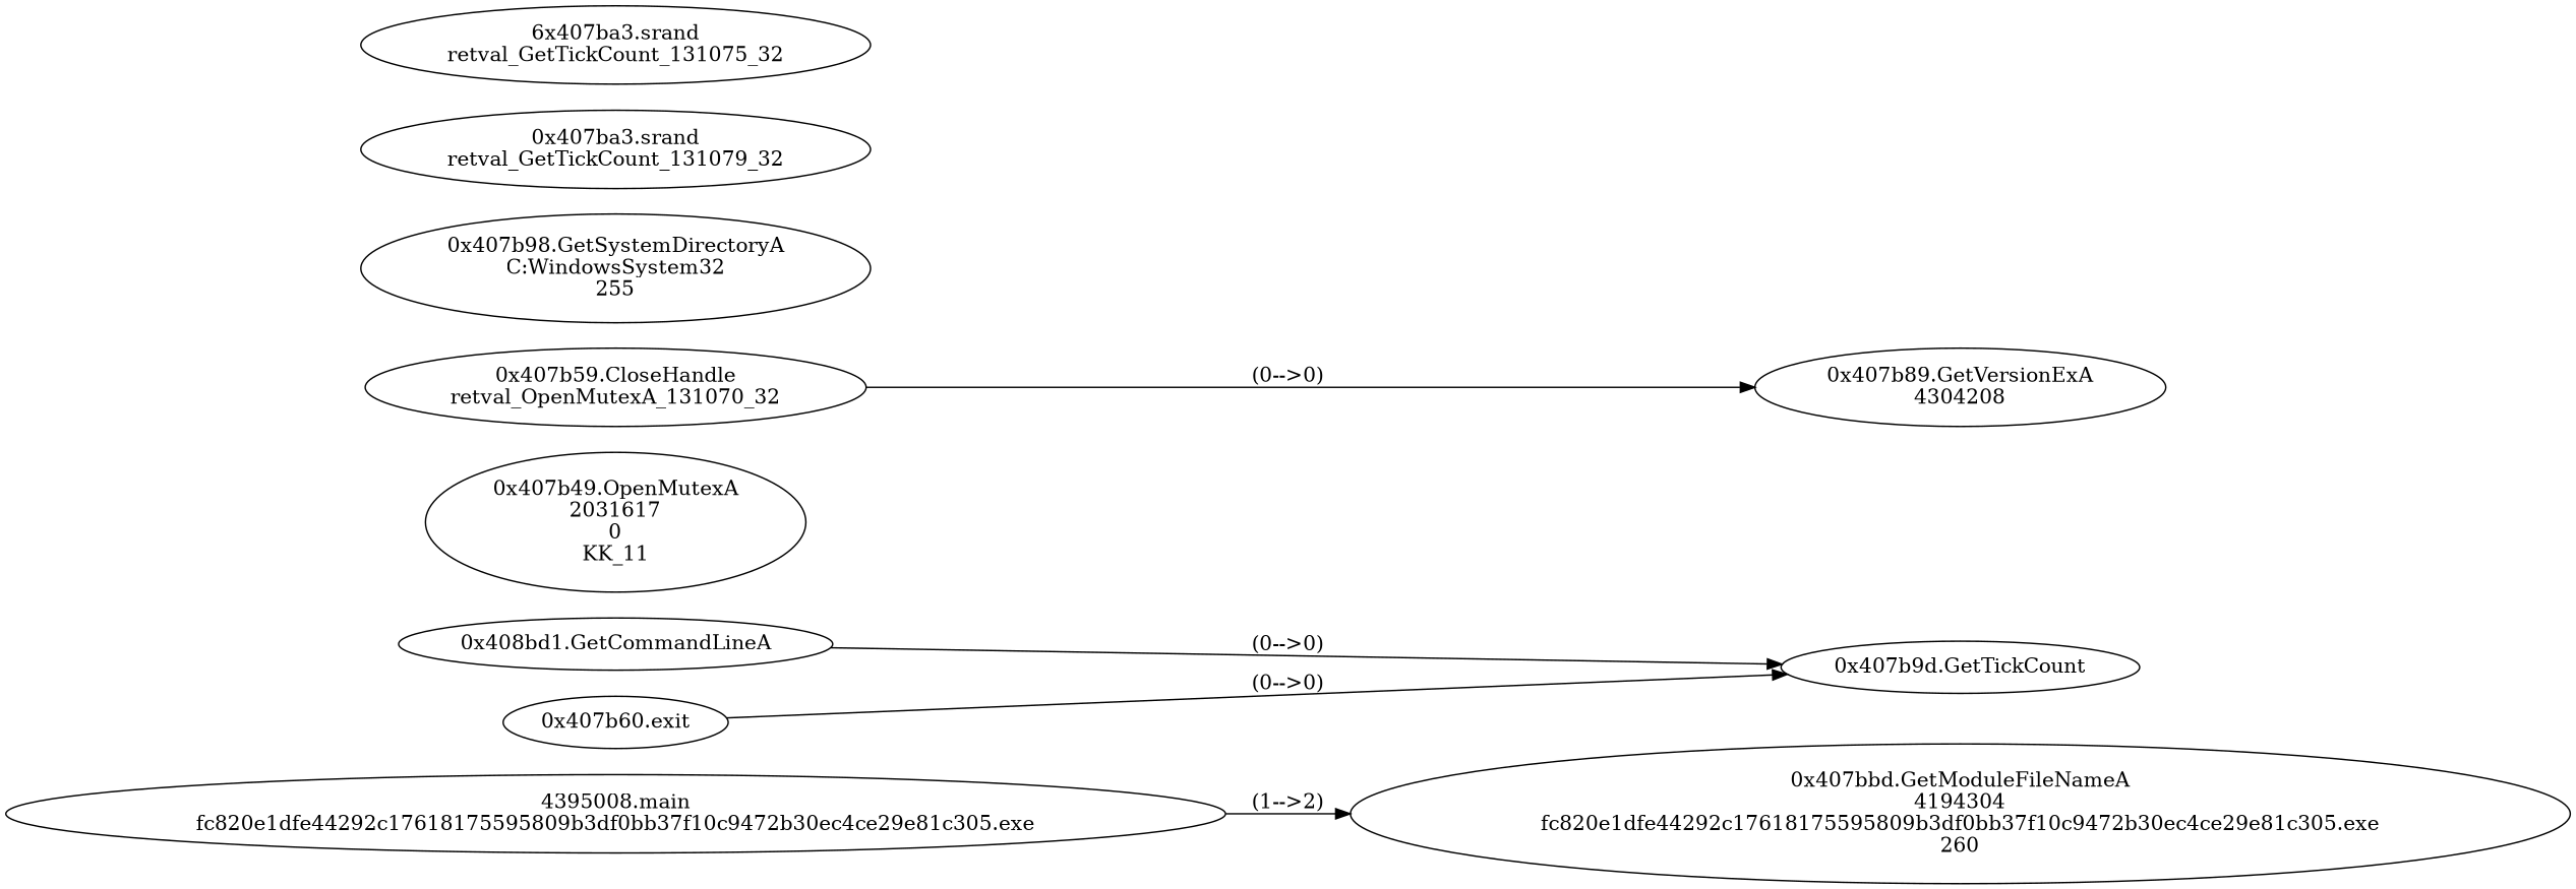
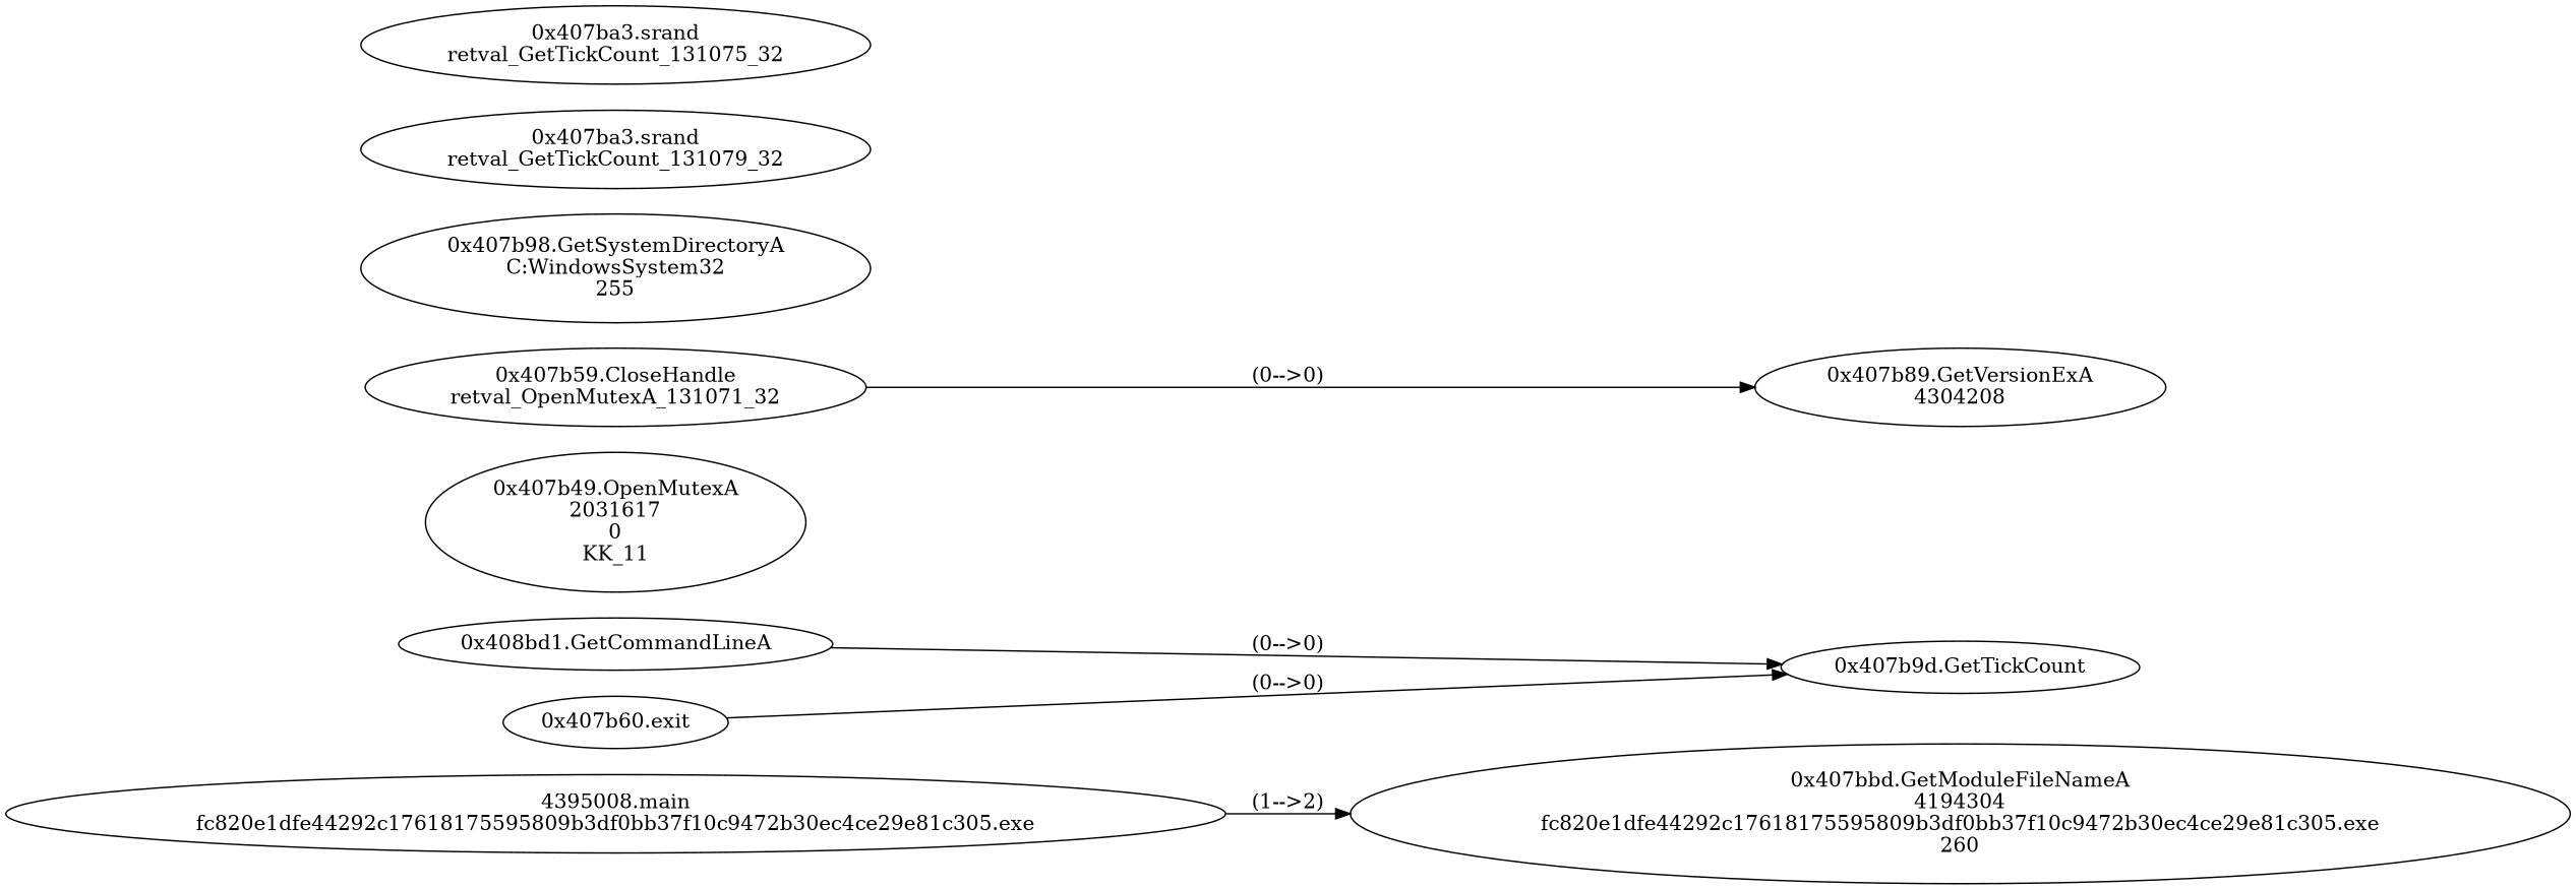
  digraph {
    rankdir=LR
    n1 [label="4395008.main\nfc820e1dfe44292c17618175595809b3df0bb37f10c9472b30ec4ce29e81c305.exe"]
    n2 [label="0x407bbd.GetModuleFileNameA\n4194304\nfc820e1dfe44292c17618175595809b3df0bb37f10c9472b30ec4ce29e81c305.exe\n260"]
    n3 [label="0x408bd1.GetCommandLineA\n"]
    n4 [label="0x407b9d.GetTickCount\n"]
    n5 [label="0x407b60.exit\n"]
    n6 [label="0x407b49.OpenMutexA\n2031617\n0\nKK_11"]
-   n7 [label="0x407b59.CloseHandle\nretval_OpenMutexA_131070_32"]
+   n7 [label="0x407b59.CloseHandle\nretval_OpenMutexA_131071_32"]
    n8 [label="0x407b89.GetVersionExA\n4304208"]
    n9 [label="0x407b98.GetSystemDirectoryA\nC:\Windows\System32\n255"]
    n10 [label="0x407ba3.srand\nretval_GetTickCount_131079_32"]
-   n11 [label="6x407ba3.srand\nretval_GetTickCount_131075_32"]
+   n11 [label="0x407ba3.srand\nretval_GetTickCount_131075_32"]
    n1 -> n2 [label="(1-->2)"]
    n3 -> n4 [label="(0-->0)"]
    n5 -> n4 [label="(0-->0)"]
    n7 -> n8 [label="(0-->0)"]
  }
